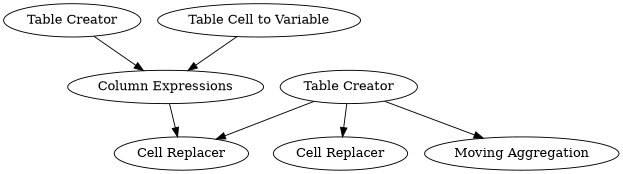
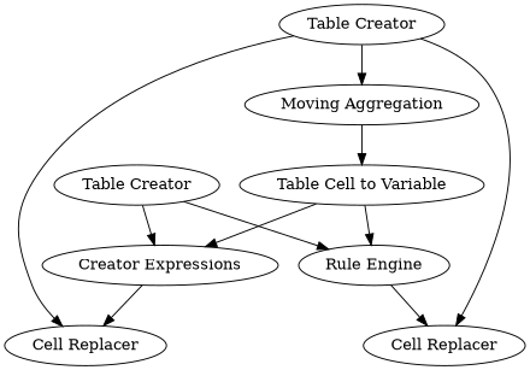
  digraph {
    rankdir=TB
    n1 [label="Table Creator"]
-   n2 [label="Column Expressions"]
+   n2 [label="Creator Expressions"]
+   n3 [label="Rule Engine"]
    n4 [label="Cell Replacer"]
    n5 [label="Cell Replacer"]
    n6 [label="Table Creator"]
    n7 [label="Moving Aggregation"]
    n8 [label="Table Cell to Variable"]
    n1 -> n2
+   n1 -> n3
    n2 -> n4
+   n3 -> n5
    n6 -> n4
    n6 -> n5
    n6 -> n7
+   n7 -> n8
    n8 -> n2
+   n8 -> n3
  }
